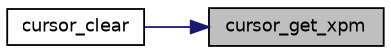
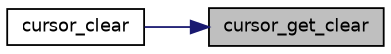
  digraph {
    rankdir=RL
    node [color=black fontname=Helvetica fontsize=10 shape=record style=filled]
-   n1 [fillcolor=grey75 fontcolor=black height=0.2 label=cursor_get_xpm width=0.4]
+   n1 [fillcolor=grey75 fontcolor=black height=0.2 label=cursor_get_clear width=0.4]
    n2 [fillcolor=white height=0.2 label=cursor_clear width=0.4]
    n1 -> n2 [color=midnightblue dir=back fontname=Helvetica fontsize=10 labelfontname=Helvetica labelfontsize=10 style=solid]
  }
